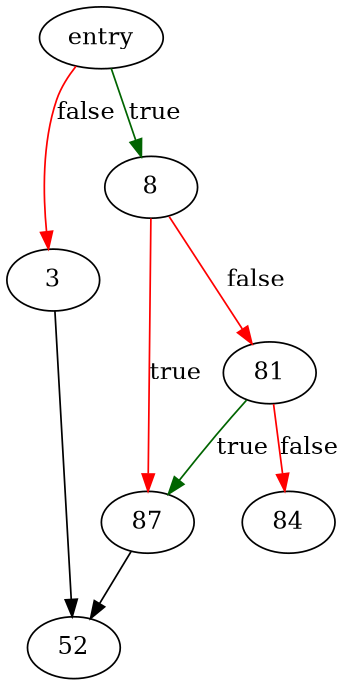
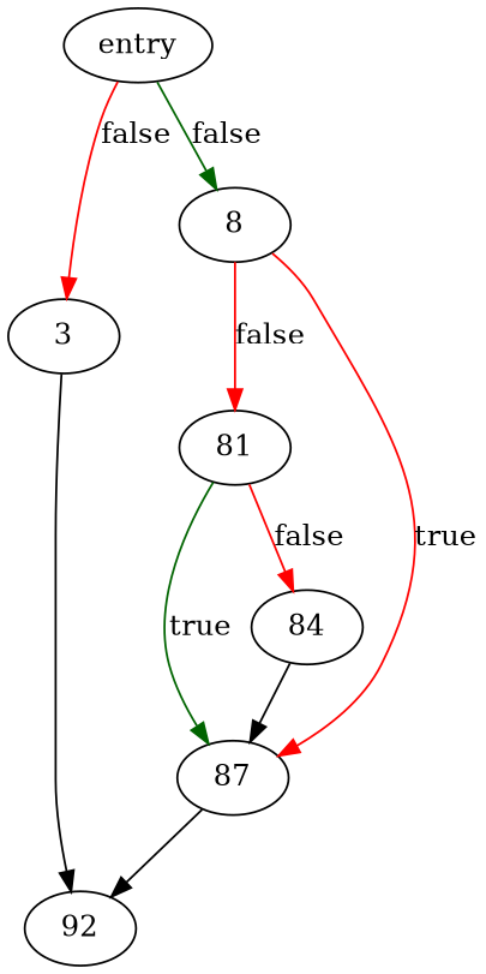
  digraph {
    edge [color=red]
    n1 [label=entry]
    3
    8
-   92 [label=52]
+   92
    81
    87
    84
    n1 -> 3 [label=false]
-   n1 -> 8 [color=darkgreen label=true]
+   n1 -> 8 [color=darkgreen label=false]
    3 -> 92 [color=""]
    8 -> 81 [label=false]
    8 -> 87 [label=true]
    81 -> 87 [color=darkgreen label=true]
    81 -> 84 [label=false]
    87 -> 92 [color=""]
+   84 -> 87 [color=""]
  }
